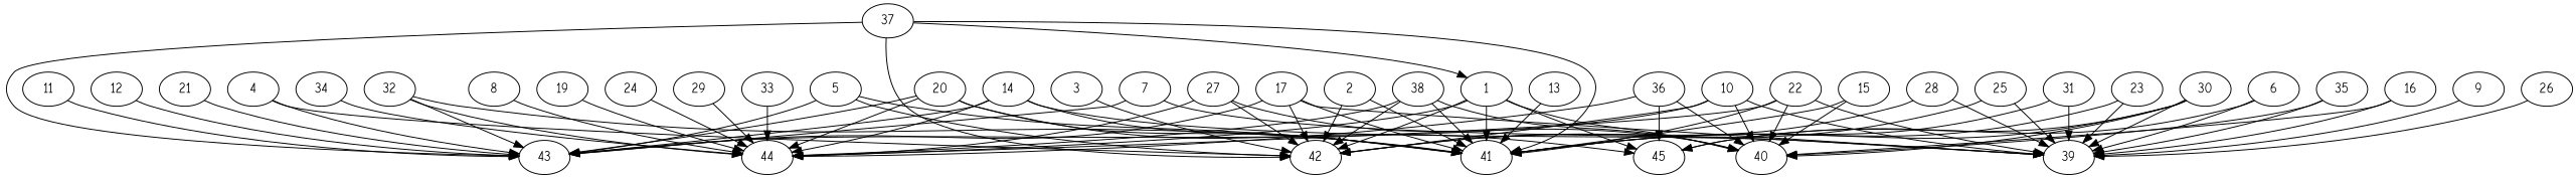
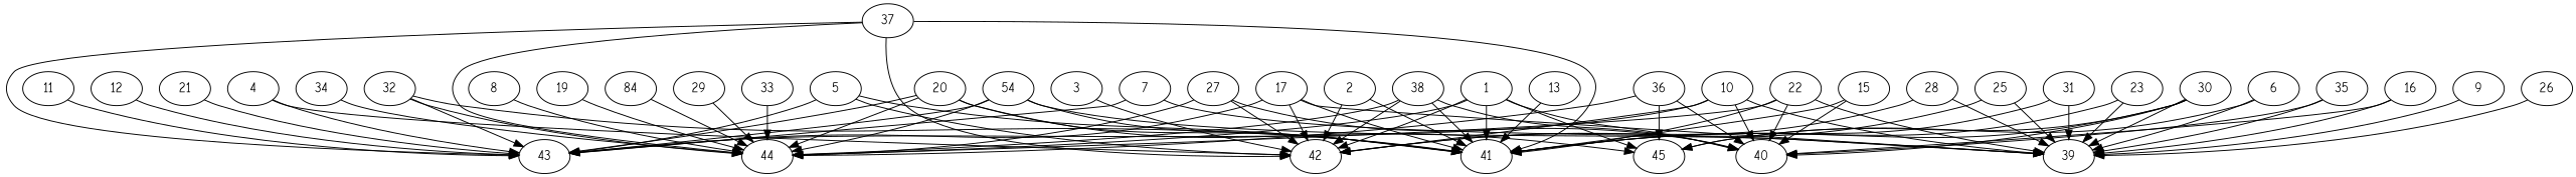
  digraph {
    fontname="Comic Neue"
    node [alpha=0.17 fontname="Comic Neue"]
    edge [fontname="Comic Neue"]
    1 [expect_size=7682048]
    40 [alpha=0.12 expect_size=29456384]
    41 [alpha=0.11 expect_size=45231104]
    42 [alpha=0.14 expect_size=27055104]
    44 [alpha=0.05 expect_size=48920576]
    45 [alpha=0.07 expect_size=46888960]
    2 [alpha=0.05 expect_size=13398016]
    3 [alpha=0.01 expect_size=13285376]
    4 [alpha=0.10 expect_size=48275456]
    43 [alpha=0.01 expect_size=35536896]
    5 [alpha=0.08 expect_size=35021824]
    6 [expect_size=10765312]
    39 [alpha=0.06 expect_size=7086080]
    7 [alpha=0.16 expect_size=40782848]
    8 [alpha=0.15 expect_size=31568896]
    9 [alpha=0.00 expect_size=5665792]
    10 [alpha=0.16 expect_size=11592704]
    11 [alpha=0.11 expect_size=25074688]
    12 [alpha=0.00 expect_size=18662400]
    13 [alpha=0.12 expect_size=30674944]
-   14 [alpha=0.03 expect_size=32111616]
+   14 [alpha=0.03 expect_size=32111616 label=54]
    15 [alpha=0.05 expect_size=7801856]
    16 [alpha=0.09 expect_size=26096640]
    17 [expect_size=19525632]
    19 [alpha=0.09 expect_size=45263872]
    20 [alpha=0.16 expect_size=46245888]
    21 [alpha=0.04 expect_size=36230144]
    22 [alpha=0.16 expect_size=14802944]
    23 [alpha=0.10 expect_size=15927296]
-   24 [alpha=0.04 expect_size=43176960]
+   24 [alpha=0.04 expect_size=43176960 label=84]
    25 [alpha=0.09 expect_size=49747968]
    26 [expect_size=13186048]
    27 [alpha=0.01 expect_size=35506176]
    28 [alpha=0.15 expect_size=29015040]
    29 [alpha=0.09 expect_size=51976192]
    30 [alpha=0.07 expect_size=25980928]
    31 [alpha=0.12 expect_size=16519168]
    32 [alpha=0.04 expect_size=26030080]
    33 [alpha=0.06 expect_size=15481856]
    34 [alpha=0.19 expect_size=40104960]
    35 [alpha=0.14 expect_size=48559104]
    36 [expect_size=23439360]
    37 [alpha=0.07 expect_size=17452032]
    38 [alpha=0.18 expect_size=18954240]
    1 -> 40
    1 -> 41
    1 -> 42
    1 -> 44
    1 -> 45
    2 -> 41
    2 -> 42
    3 -> 42
    4 -> 42
    4 -> 43
    5 -> 41
    5 -> 42
    5 -> 43
    6 -> 45
    6 -> 39
    7 -> 43
    7 -> 39
    8 -> 44
    9 -> 39
    10 -> 40
    10 -> 42
    10 -> 43
    10 -> 39
    11 -> 43
    12 -> 43
    13 -> 41
    14 -> 41
    14 -> 44
    14 -> 43
    14 -> 39
    15 -> 40
    15 -> 41
    16 -> 40
    16 -> 39
    17 -> 41
    17 -> 42
    17 -> 43
    17 -> 39
    19 -> 44
    20 -> 41
    20 -> 44
    20 -> 45
    20 -> 43
    21 -> 43
    22 -> 40
    22 -> 41
    22 -> 44
    22 -> 39
    23 -> 41
    23 -> 39
    24 -> 44
    25 -> 42
    25 -> 39
    26 -> 39
    27 -> 40
    27 -> 42
    27 -> 44
    28 -> 42
    28 -> 39
    29 -> 44
    30 -> 40
    30 -> 41
    30 -> 45
    30 -> 39
    31 -> 41
    31 -> 39
    32 -> 41
    32 -> 44
    32 -> 43
    33 -> 44
    34 -> 44
    35 -> 40
    35 -> 39
    36 -> 40
    36 -> 44
    36 -> 45
    37 -> 41
    37 -> 42
-   37 -> 1
+   37 -> 44
    37 -> 43
    38 -> 40
    38 -> 41
    38 -> 42
    38 -> 44
  }
